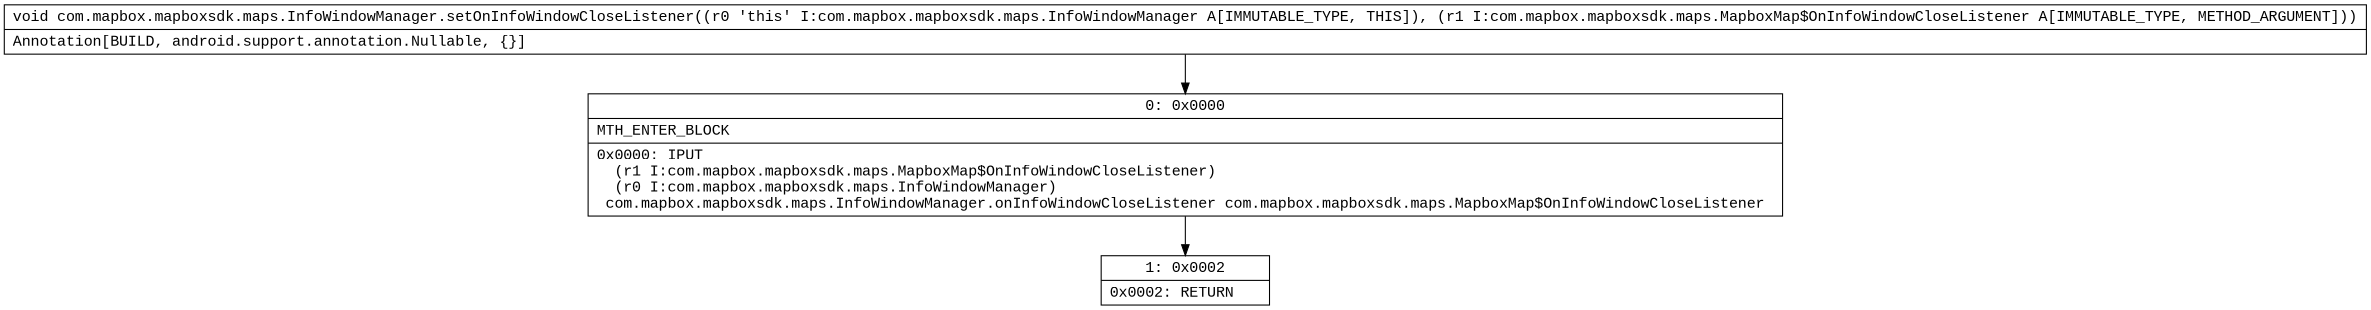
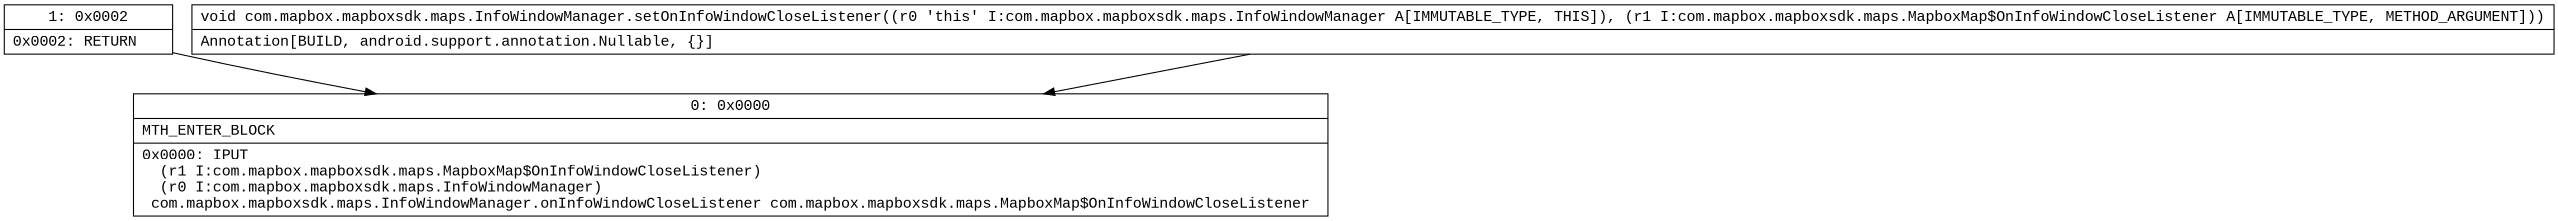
  digraph {
    fontname="Liberation Mono"
    node [shape=record fontname="Liberation Mono"]
    edge [fontname="Liberation Mono"]
    n1 [label="{0\:\ 0x0000|MTH_ENTER_BLOCK\l|0x0000: IPUT  \l  (r1 I:com.mapbox.mapboxsdk.maps.MapboxMap$OnInfoWindowCloseListener)\l  (r0 I:com.mapbox.mapboxsdk.maps.InfoWindowManager)\l com.mapbox.mapboxsdk.maps.InfoWindowManager.onInfoWindowCloseListener com.mapbox.mapboxsdk.maps.MapboxMap$OnInfoWindowCloseListener \l}"]
    n2 [label="{1\:\ 0x0002|0x0002: RETURN   \l}"]
    n3 [label="{void com.mapbox.mapboxsdk.maps.InfoWindowManager.setOnInfoWindowCloseListener((r0 'this' I:com.mapbox.mapboxsdk.maps.InfoWindowManager A[IMMUTABLE_TYPE, THIS]), (r1 I:com.mapbox.mapboxsdk.maps.MapboxMap$OnInfoWindowCloseListener A[IMMUTABLE_TYPE, METHOD_ARGUMENT]))  | Annotation[BUILD, android.support.annotation.Nullable, \{\}]\l}"]
-   n1 -> n2
+   n2 -> n1
    n3 -> n1
  }
